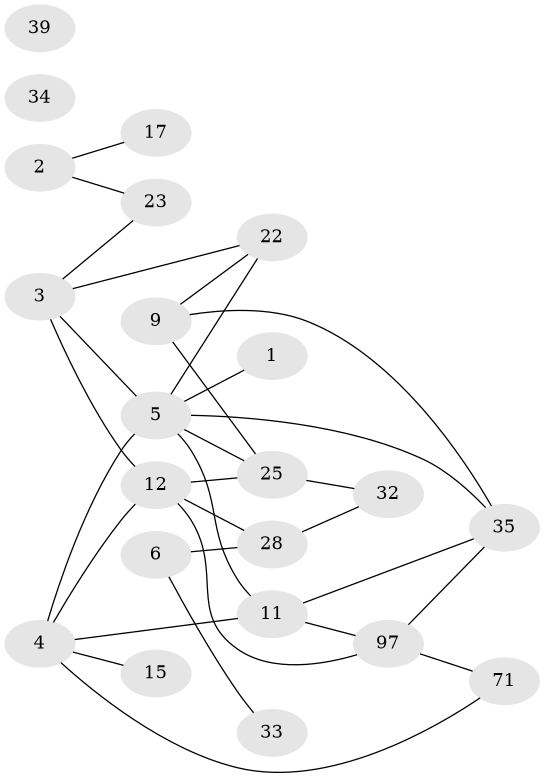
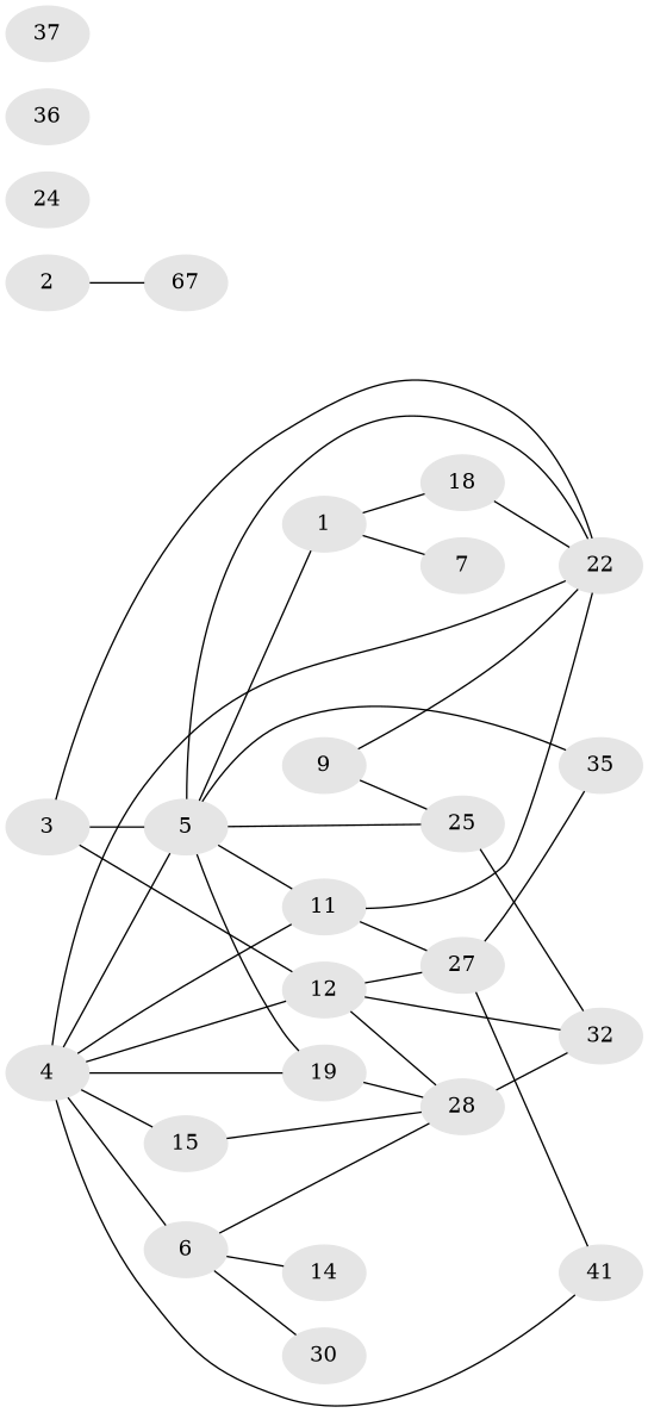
  graph {
    rankdir=LR
    node [color=gray90 style=filled]
    1 [super="+30+13"]
+   7
+   18
    22 [super="+24"]
-   17 [super="+29"]
+   17 [super="+29" label=67]
    2
-   23
    3 [super="+16"]
    5 [super="+42+45+53+31"]
    12 [super="+20"]
    11
+   19
    25 [super="+43"]
    35
    28 [super="+44"]
-   27 [super="+51" label=97]
+   27 [super="+51"]
    4 [super="+8+21+46"]
    6 [super="+10"]
    15
-   41 [label=71]
-   33
+   41
+   14
+   33 [label=30]
    32
    9 [super="+38"]
-   34
-   36 [label=39]
+   34 [label=24]
+   36
+   37
+   1 -- 7
+   1 -- 18 [weight=2]
+   18 -- 22
    2 -- 17
-   2 -- 23
    3 -- 22
-   3 -- 23
    3 -- 5
    3 -- 12
    5 -- 1
    5 -- 22
    5 -- 11 [weight=2]
+   5 -- 19
    5 -- 25
    5 -- 35
-   12 -- 25
+   12 -- 32
    12 -- 28
    12 -- 27
-   11 -- 35
+   11 -- 22
    11 -- 27
+   19 -- 28
    25 -- 32
    28 -- 32
    27 -- 35
    27 -- 41
+   4 -- 22
    4 -- 5
    4 -- 12
    4 -- 11
+   4 -- 19
+   4 -- 6
    4 -- 15 [weight=2]
    4 -- 41
    6 -- 28
+   6 -- 14
    6 -- 33
+   15 -- 28
    9 -- 22
    9 -- 25
-   9 -- 35
  }
